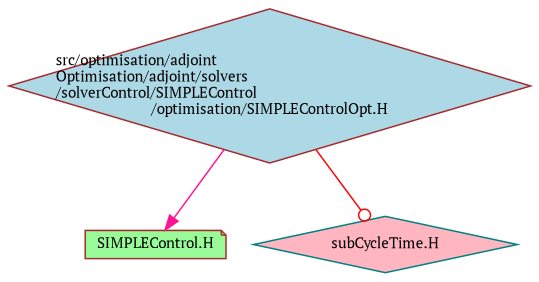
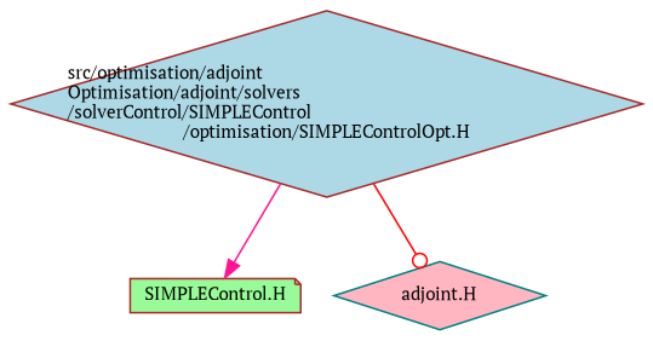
  digraph {
    fontname="PT Serif"
    node [color=brown fontname="PT Serif" fontsize=10 shape=diamond style=filled]
    edge [fontname="PT Serif" fontsize=10 labelfontname=Helvetica labelfontsize=10 style=solid]
    n1 [fillcolor=lightblue fontcolor=black height=0.2 label="src/optimisation/adjoint\lOptimisation/adjoint/solvers\l/solverControl/SIMPLEControl\l/optimisation/SIMPLEControlOpt.H" width=0.4]
    n2 [fillcolor=palegreen height=0.2 label="SIMPLEControl.H" shape=note width=0.4]
-   n3 [color=teal fillcolor=lightpink height=0.2 label="subCycleTime.H" width=0.4]
+   n3 [color=teal fillcolor=lightpink height=0.2 label="adjoint.H" width=0.4]
    n1 -> n2 [color=deeppink arrowhead=normal]
    n1 -> n3 [color=red arrowhead=odot]
  }
